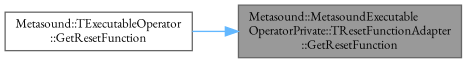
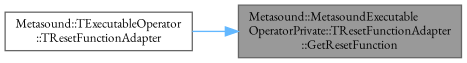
  digraph {
    rankdir=RL
    fontname="EB Garamond"
    node [fontname="EB Garamond" fontsize=10 shape=box style=filled]
    n1 [color=gray40 fillcolor=grey60 fontcolor=black height=0.2 label="Metasound::MetasoundExecutable\lOperatorPrivate::TResetFunctionAdapter\l::GetResetFunction" width=0.4]
-   n2 [color=grey40 fillcolor=white height=0.2 label="Metasound::TExecutableOperator\l::GetResetFunction" width=0.4]
+   n2 [color=grey40 fillcolor=white height=0.2 label="Metasound::TExecutableOperator\l::TResetFunctionAdapter" width=0.4]
    n1 -> n2 [color=steelblue1 dir=back fontname="EB Garamond" fontsize=10 labelfontname=Helvetica labelfontsize=10 style=solid]
  }
